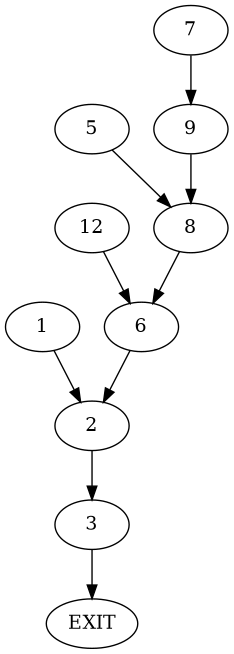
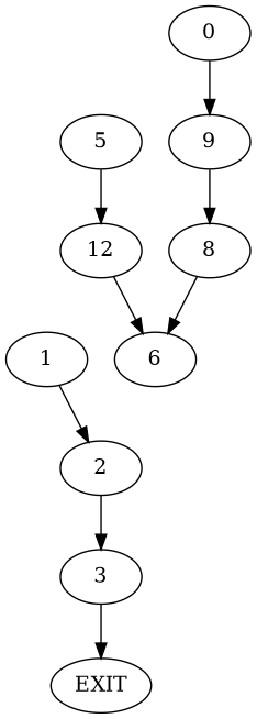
  digraph {
    1
    2
    n3 [label=12]
    6
    n5 [label=EXIT]
    3
    5
    8
-   7
+   7 [label=0]
    9
    1 -> 2
    2 -> 3
    n3 -> 6
-   6 -> 2
    3 -> n5
-   5 -> 8
+   5 -> n3
    8 -> 6
    7 -> 9
    9 -> 8
  }
